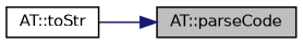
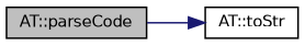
  digraph {
    rankdir=LR
    node [color=black fontname=Helvetica fontsize=10 shape=record style=filled]
    n1 [fillcolor=grey75 fontcolor=black height=0.2 label="AT::parseCode" width=0.4]
    n2 [fillcolor=white height=0.2 label="AT::toStr" width=0.4]
-   n2 -> n1 [color=midnightblue fontname=Helvetica fontsize=10 labelfontname=Helvetica labelfontsize=10 style=solid]
+   n1 -> n2 [color=midnightblue fontname=Helvetica fontsize=10 labelfontname=Helvetica labelfontsize=10 style=solid]
  }
